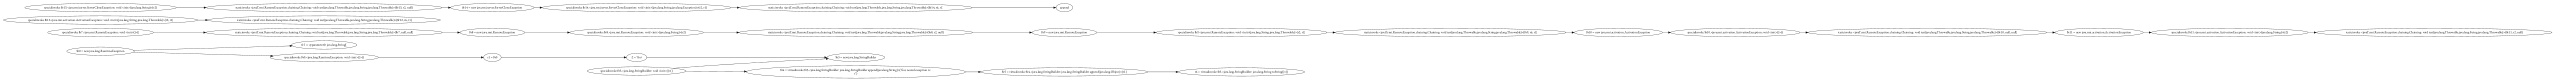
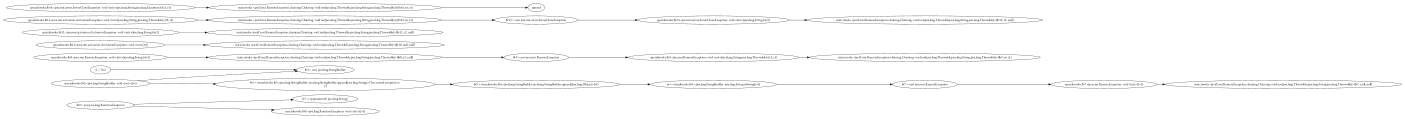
  digraph {
    fontname="EB Garamond"
    rankdir=LR
    node [fontname="EB Garamond"]
    edge [fontname="EB Garamond"]
    "$r0 = new java.lang.RuntimeException"
    "r15 := @parameter0: java.lang.String[]"
    "specialinvoke $r0.<java.lang.RuntimeException: void <init>()>()"
-   "r1 = $r0"
    "r2 = \"foo\""
    "$r3 = new java.lang.StringBuilder"
    "specialinvoke $r3.<java.lang.StringBuilder: void <init>()>()"
    "$r4 = virtualinvoke $r3.<java.lang.StringBuilder: java.lang.StringBuilder append(java.lang.String)>(\"foo; nested exception is: \n\t\")"
    "$r5 = virtualinvoke $r4.<java.lang.StringBuilder: java.lang.StringBuilder append(java.lang.Object)>(r1)"
    "r6 = virtualinvoke $r5.<java.lang.StringBuilder: java.lang.String toString()>()"
+   "$r7 = new java.rmi.RemoteException"
    "specialinvoke $r7.<java.rmi.RemoteException: void <init>()>()"
    "staticinvoke <javaT.rmi.RemoteException.chaining.Chaining: void test(java.lang.Throwable,java.lang.String,java.lang.Throwable)>($r7, null, null)"
-   "$r8 = new java.rmi.RemoteException"
    "specialinvoke $r8.<java.rmi.RemoteException: void <init>(java.lang.String)>(r2)"
    "staticinvoke <javaT.rmi.RemoteException.chaining.Chaining: void test(java.lang.Throwable,java.lang.String,java.lang.Throwable)>($r8, r2, null)"
    "$r9 = new java.rmi.RemoteException"
    "specialinvoke $r9.<java.rmi.RemoteException: void <init>(java.lang.String,java.lang.Throwable)>(r2, r1)"
    "staticinvoke <javaT.rmi.RemoteException.chaining.Chaining: void test(java.lang.Throwable,java.lang.String,java.lang.Throwable)>($r9, r6, r1)"
-   "$r10 = new java.rmi.activation.ActivationException"
    "specialinvoke $r10.<java.rmi.activation.ActivationException: void <init>()>()"
    "staticinvoke <javaT.rmi.RemoteException.chaining.Chaining: void test(java.lang.Throwable,java.lang.String,java.lang.Throwable)>($r10, null, null)"
-   "$r11 = new java.rmi.activation.ActivationException"
    "specialinvoke $r11.<java.rmi.activation.ActivationException: void <init>(java.lang.String)>(r2)"
    "staticinvoke <javaT.rmi.RemoteException.chaining.Chaining: void test(java.lang.Throwable,java.lang.String,java.lang.Throwable)>($r11, r2, null)"
    "specialinvoke $r12.<java.rmi.activation.ActivationException: void <init>(java.lang.String,java.lang.Throwable)>(r2, r1)"
    "staticinvoke <javaT.rmi.RemoteException.chaining.Chaining: void test(java.lang.Throwable,java.lang.String,java.lang.Throwable)>($r12, r6, r1)"
+   "$r13 = new java.rmi.server.ServerCloneException"
    "specialinvoke $r13.<java.rmi.server.ServerCloneException: void <init>(java.lang.String)>(r2)"
    "staticinvoke <javaT.rmi.RemoteException.chaining.Chaining: void test(java.lang.Throwable,java.lang.String,java.lang.Throwable)>($r13, r2, null)"
-   "$r14 = new java.rmi.server.ServerCloneException"
    "specialinvoke $r14.<java.rmi.server.ServerCloneException: void <init>(java.lang.String,java.lang.Exception)>(r2, r1)"
    "staticinvoke <javaT.rmi.RemoteException.chaining.Chaining: void test(java.lang.Throwable,java.lang.String,java.lang.Throwable)>($r14, r6, r1)"
    n34 [label=append]
    "$r0 = new java.lang.RuntimeException" -> "r15 := @parameter0: java.lang.String[]"
    "$r0 = new java.lang.RuntimeException" -> "specialinvoke $r0.<java.lang.RuntimeException: void <init>()>()"
-   "specialinvoke $r0.<java.lang.RuntimeException: void <init>()>()" -> "r1 = $r0"
-   "r1 = $r0" -> "r2 = \"foo\""
    "r2 = \"foo\"" -> "$r3 = new java.lang.StringBuilder"
    "specialinvoke $r3.<java.lang.StringBuilder: void <init>()>()" -> "$r3 = new java.lang.StringBuilder"
    "specialinvoke $r3.<java.lang.StringBuilder: void <init>()>()" -> "$r4 = virtualinvoke $r3.<java.lang.StringBuilder: java.lang.StringBuilder append(java.lang.String)>(\"foo; nested exception is: \n\t\")"
    "$r4 = virtualinvoke $r3.<java.lang.StringBuilder: java.lang.StringBuilder append(java.lang.String)>(\"foo; nested exception is: \n\t\")" -> "$r5 = virtualinvoke $r4.<java.lang.StringBuilder: java.lang.StringBuilder append(java.lang.Object)>(r1)"
    "$r5 = virtualinvoke $r4.<java.lang.StringBuilder: java.lang.StringBuilder append(java.lang.Object)>(r1)" -> "r6 = virtualinvoke $r5.<java.lang.StringBuilder: java.lang.String toString()>()"
+   "r6 = virtualinvoke $r5.<java.lang.StringBuilder: java.lang.String toString()>()" -> "$r7 = new java.rmi.RemoteException"
+   "$r7 = new java.rmi.RemoteException" -> "specialinvoke $r7.<java.rmi.RemoteException: void <init>()>()"
    "specialinvoke $r7.<java.rmi.RemoteException: void <init>()>()" -> "staticinvoke <javaT.rmi.RemoteException.chaining.Chaining: void test(java.lang.Throwable,java.lang.String,java.lang.Throwable)>($r7, null, null)"
-   "staticinvoke <javaT.rmi.RemoteException.chaining.Chaining: void test(java.lang.Throwable,java.lang.String,java.lang.Throwable)>($r7, null, null)" -> "$r8 = new java.rmi.RemoteException"
-   "$r8 = new java.rmi.RemoteException" -> "specialinvoke $r8.<java.rmi.RemoteException: void <init>(java.lang.String)>(r2)"
    "specialinvoke $r8.<java.rmi.RemoteException: void <init>(java.lang.String)>(r2)" -> "staticinvoke <javaT.rmi.RemoteException.chaining.Chaining: void test(java.lang.Throwable,java.lang.String,java.lang.Throwable)>($r8, r2, null)"
    "staticinvoke <javaT.rmi.RemoteException.chaining.Chaining: void test(java.lang.Throwable,java.lang.String,java.lang.Throwable)>($r8, r2, null)" -> "$r9 = new java.rmi.RemoteException"
    "$r9 = new java.rmi.RemoteException" -> "specialinvoke $r9.<java.rmi.RemoteException: void <init>(java.lang.String,java.lang.Throwable)>(r2, r1)"
    "specialinvoke $r9.<java.rmi.RemoteException: void <init>(java.lang.String,java.lang.Throwable)>(r2, r1)" -> "staticinvoke <javaT.rmi.RemoteException.chaining.Chaining: void test(java.lang.Throwable,java.lang.String,java.lang.Throwable)>($r9, r6, r1)"
-   "staticinvoke <javaT.rmi.RemoteException.chaining.Chaining: void test(java.lang.Throwable,java.lang.String,java.lang.Throwable)>($r9, r6, r1)" -> "$r10 = new java.rmi.activation.ActivationException"
-   "$r10 = new java.rmi.activation.ActivationException" -> "specialinvoke $r10.<java.rmi.activation.ActivationException: void <init>()>()"
    "specialinvoke $r10.<java.rmi.activation.ActivationException: void <init>()>()" -> "staticinvoke <javaT.rmi.RemoteException.chaining.Chaining: void test(java.lang.Throwable,java.lang.String,java.lang.Throwable)>($r10, null, null)"
-   "staticinvoke <javaT.rmi.RemoteException.chaining.Chaining: void test(java.lang.Throwable,java.lang.String,java.lang.Throwable)>($r10, null, null)" -> "$r11 = new java.rmi.activation.ActivationException"
-   "$r11 = new java.rmi.activation.ActivationException" -> "specialinvoke $r11.<java.rmi.activation.ActivationException: void <init>(java.lang.String)>(r2)"
    "specialinvoke $r11.<java.rmi.activation.ActivationException: void <init>(java.lang.String)>(r2)" -> "staticinvoke <javaT.rmi.RemoteException.chaining.Chaining: void test(java.lang.Throwable,java.lang.String,java.lang.Throwable)>($r11, r2, null)"
    "specialinvoke $r12.<java.rmi.activation.ActivationException: void <init>(java.lang.String,java.lang.Throwable)>(r2, r1)" -> "staticinvoke <javaT.rmi.RemoteException.chaining.Chaining: void test(java.lang.Throwable,java.lang.String,java.lang.Throwable)>($r12, r6, r1)"
+   "staticinvoke <javaT.rmi.RemoteException.chaining.Chaining: void test(java.lang.Throwable,java.lang.String,java.lang.Throwable)>($r12, r6, r1)" -> "$r13 = new java.rmi.server.ServerCloneException"
+   "$r13 = new java.rmi.server.ServerCloneException" -> "specialinvoke $r13.<java.rmi.server.ServerCloneException: void <init>(java.lang.String)>(r2)"
    "specialinvoke $r13.<java.rmi.server.ServerCloneException: void <init>(java.lang.String)>(r2)" -> "staticinvoke <javaT.rmi.RemoteException.chaining.Chaining: void test(java.lang.Throwable,java.lang.String,java.lang.Throwable)>($r13, r2, null)"
-   "staticinvoke <javaT.rmi.RemoteException.chaining.Chaining: void test(java.lang.Throwable,java.lang.String,java.lang.Throwable)>($r13, r2, null)" -> "$r14 = new java.rmi.server.ServerCloneException"
-   "$r14 = new java.rmi.server.ServerCloneException" -> "specialinvoke $r14.<java.rmi.server.ServerCloneException: void <init>(java.lang.String,java.lang.Exception)>(r2, r1)"
    "specialinvoke $r14.<java.rmi.server.ServerCloneException: void <init>(java.lang.String,java.lang.Exception)>(r2, r1)" -> "staticinvoke <javaT.rmi.RemoteException.chaining.Chaining: void test(java.lang.Throwable,java.lang.String,java.lang.Throwable)>($r14, r6, r1)"
    "staticinvoke <javaT.rmi.RemoteException.chaining.Chaining: void test(java.lang.Throwable,java.lang.String,java.lang.Throwable)>($r14, r6, r1)" -> n34
  }
